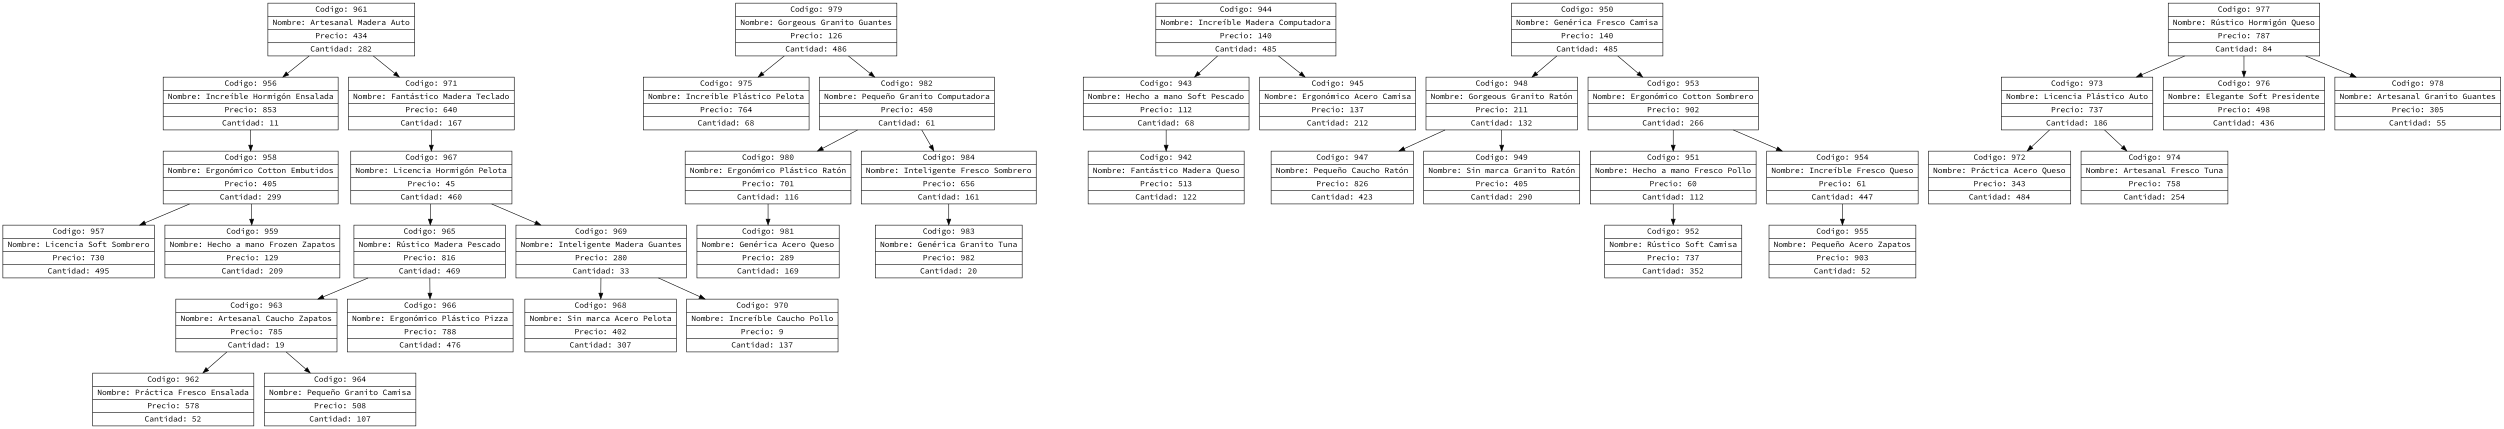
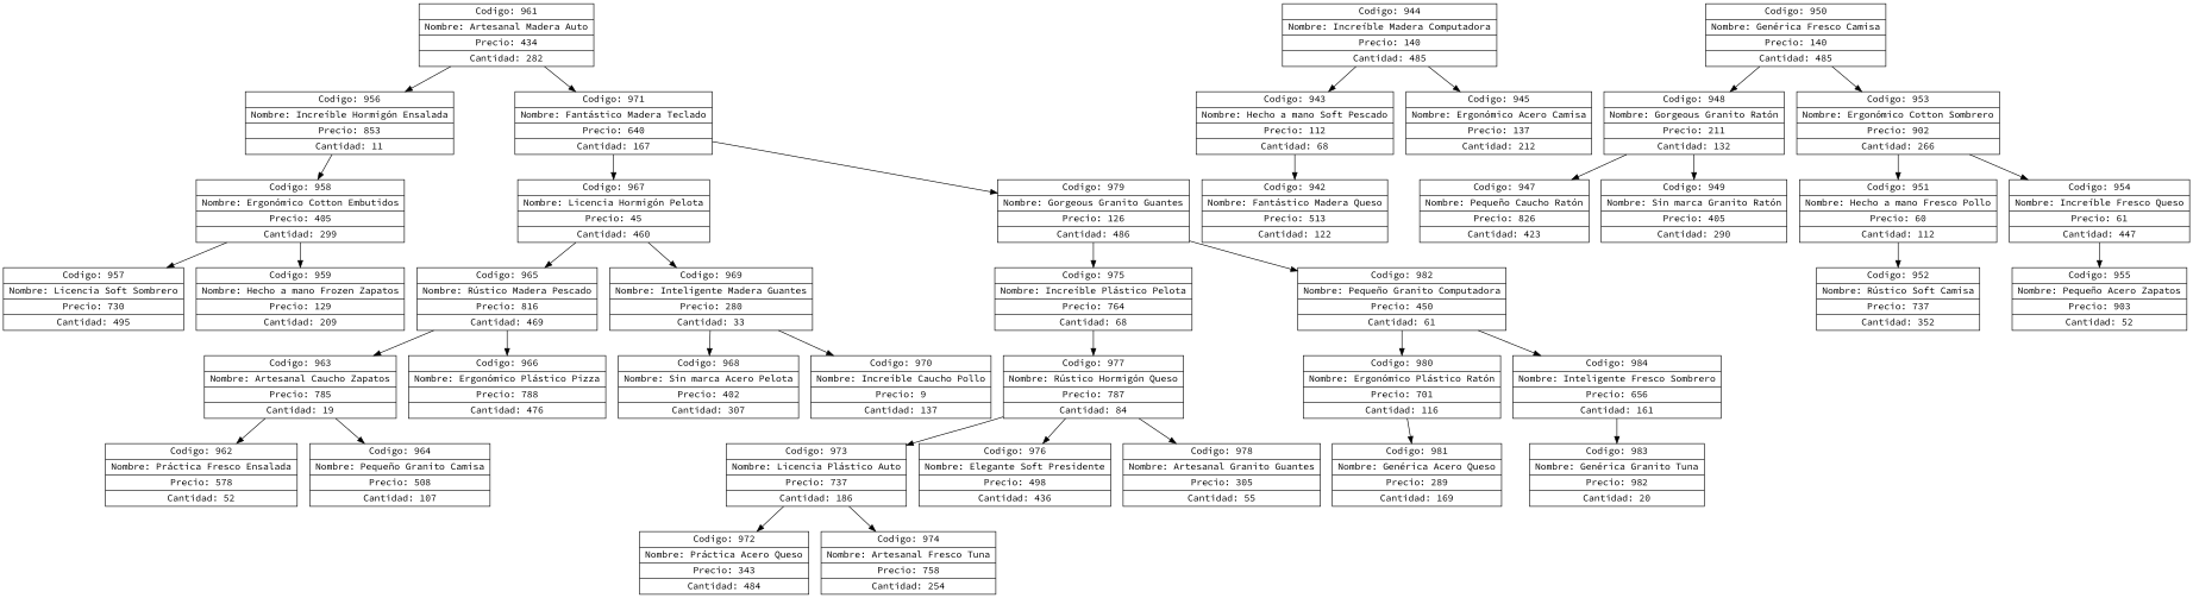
  digraph {
    fontname="Source Code Pro"
    node [fontname="Source Code Pro" shape=record]
    edge [fontname="Source Code Pro"]
    n1 [label="{ Codigo: 961 | Nombre: Artesanal Madera Auto | Precio: 434 | Cantidad: 282}"]
    n2 [label="{ Codigo: 956 | Nombre: Increíble Hormigón Ensalada | Precio: 853 | Cantidad: 11}"]
    n3 [label="{ Codigo: 971 | Nombre: Fantástico Madera Teclado | Precio: 640 | Cantidad: 167}"]
    n4 [label="{ Codigo: 958 | Nombre: Ergonómico Cotton Embutidos | Precio: 405 | Cantidad: 299}"]
    n5 [label="{ Codigo: 967 | Nombre: Licencia Hormigón Pelota | Precio: 45 | Cantidad: 460}"]
    n6 [label="{ Codigo: 979 | Nombre: Gorgeous Granito Guantes | Precio: 126 | Cantidad: 486}"]
    n7 [label="{ Codigo: 957 | Nombre: Licencia Soft Sombrero | Precio: 730 | Cantidad: 495}"]
    n8 [label="{ Codigo: 959 | Nombre: Hecho a mano Frozen Zapatos | Precio: 129 | Cantidad: 209}"]
    n9 [label="{ Codigo: 944 | Nombre: Increíble Madera Computadora | Precio: 140 | Cantidad: 485}"]
    n10 [label="{ Codigo: 943 | Nombre: Hecho a mano Soft Pescado | Precio: 112 | Cantidad: 68}"]
    n11 [label="{ Codigo: 945 | Nombre: Ergonómico Acero Camisa | Precio: 137 | Cantidad: 212}"]
    n12 [label="{ Codigo: 950 | Nombre: Genérica Fresco Camisa | Precio: 140 | Cantidad: 485}"]
    n13 [label="{ Codigo: 948 | Nombre: Gorgeous Granito Ratón | Precio: 211 | Cantidad: 132}"]
    n14 [label="{ Codigo: 953 | Nombre: Ergonómico Cotton Sombrero | Precio: 902 | Cantidad: 266}"]
    n15 [label="{ Codigo: 942 | Nombre: Fantástico Madera Queso | Precio: 513 | Cantidad: 122}"]
    n16 [label="{ Codigo: 947 | Nombre: Pequeño Caucho Ratón | Precio: 826 | Cantidad: 423}"]
    n17 [label="{ Codigo: 949 | Nombre: Sin marca Granito Ratón | Precio: 405 | Cantidad: 290}"]
    n18 [label="{ Codigo: 951 | Nombre: Hecho a mano Fresco Pollo | Precio: 60 | Cantidad: 112}"]
    n19 [label="{ Codigo: 954 | Nombre: Increíble Fresco Queso | Precio: 61 | Cantidad: 447}"]
    n20 [label="{ Codigo: 952 | Nombre: Rústico Soft Camisa | Precio: 737 | Cantidad: 352}"]
    n21 [label="{ Codigo: 955 | Nombre: Pequeño Acero Zapatos | Precio: 903 | Cantidad: 52}"]
    n22 [label="{ Codigo: 965 | Nombre: Rústico Madera Pescado | Precio: 816 | Cantidad: 469}"]
    n23 [label="{ Codigo: 969 | Nombre: Inteligente Madera Guantes | Precio: 280 | Cantidad: 33}"]
    n24 [label="{ Codigo: 975 | Nombre: Increíble Plástico Pelota | Precio: 764 | Cantidad: 68}"]
    n25 [label="{ Codigo: 982 | Nombre: Pequeño Granito Computadora | Precio: 450 | Cantidad: 61}"]
    n26 [label="{ Codigo: 963 | Nombre: Artesanal Caucho Zapatos | Precio: 785 | Cantidad: 19}"]
    n27 [label="{ Codigo: 966 | Nombre: Ergonómico Plástico Pizza | Precio: 788 | Cantidad: 476}"]
    n28 [label="{ Codigo: 968 | Nombre: Sin marca Acero Pelota | Precio: 402 | Cantidad: 307}"]
    n29 [label="{ Codigo: 970 | Nombre: Increíble Caucho Pollo | Precio: 9 | Cantidad: 137}"]
    n30 [label="{ Codigo: 962 | Nombre: Práctica Fresco Ensalada | Precio: 578 | Cantidad: 52}"]
    n31 [label="{ Codigo: 964 | Nombre: Pequeño Granito Camisa | Precio: 508 | Cantidad: 107}"]
    n32 [label="{ Codigo: 977 | Nombre: Rústico Hormigón Queso | Precio: 787 | Cantidad: 84}"]
    n33 [label="{ Codigo: 980 | Nombre: Ergonómico Plástico Ratón | Precio: 701 | Cantidad: 116}"]
    n34 [label="{ Codigo: 984 | Nombre: Inteligente Fresco Sombrero | Precio: 656 | Cantidad: 161}"]
    n35 [label="{ Codigo: 973 | Nombre: Licencia Plástico Auto | Precio: 737 | Cantidad: 186}"]
    n36 [label="{ Codigo: 972 | Nombre: Práctica Acero Queso | Precio: 343 | Cantidad: 484}"]
    n37 [label="{ Codigo: 974 | Nombre: Artesanal Fresco Tuna | Precio: 758 | Cantidad: 254}"]
    n38 [label="{ Codigo: 976 | Nombre: Elegante Soft Presidente | Precio: 498 | Cantidad: 436}"]
    n39 [label="{ Codigo: 978 | Nombre: Artesanal Granito Guantes | Precio: 305 | Cantidad: 55}"]
    n40 [label="{ Codigo: 981 | Nombre: Genérica Acero Queso | Precio: 289 | Cantidad: 169}"]
    n41 [label="{ Codigo: 983 | Nombre: Genérica Granito Tuna | Precio: 982 | Cantidad: 20}"]
    n1 -> n2
    n1 -> n3
    n2 -> n4
    n3 -> n5
+   n3 -> n6
    n4 -> n7
    n4 -> n8
    n5 -> n22
    n5 -> n23
    n6 -> n24
    n6 -> n25
    n9 -> n10
    n9 -> n11
    n10 -> n15
    n12 -> n13
    n12 -> n14
    n13 -> n16
    n13 -> n17
    n14 -> n18
    n14 -> n19
    n18 -> n20
    n19 -> n21
    n22 -> n26
    n22 -> n27
    n23 -> n28
    n23 -> n29
+   n24 -> n32
    n25 -> n33
    n25 -> n34
    n26 -> n30
    n26 -> n31
    n32 -> n35
    n32 -> n38
    n32 -> n39
    n33 -> n40
    n34 -> n41
    n35 -> n36
    n35 -> n37
  }
